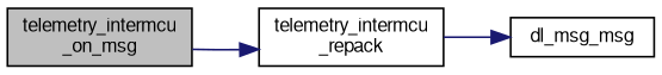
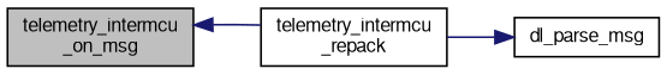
  digraph {
    rankdir=LR
    node [color=black fillcolor=white fontname=FreeSans fontsize=10 shape=record style=filled]
    edge [color=midnightblue fontname=FreeSans fontsize=10 labelfontname=FreeSans labelfontsize=10 style=solid]
    n1 [fillcolor=grey75 fontcolor=black height=0.2 label="telemetry_intermcu\l_on_msg" width=0.4]
    n2 [height=0.2 label="telemetry_intermcu\l_repack" width=0.4]
-   n3 [height=0.2 label=dl_msg_msg width=0.4]
-   n1 -> n2
+   n3 [height=0.2 label=dl_parse_msg width=0.4]
+   n2 -> n1
    n2 -> n3
  }
